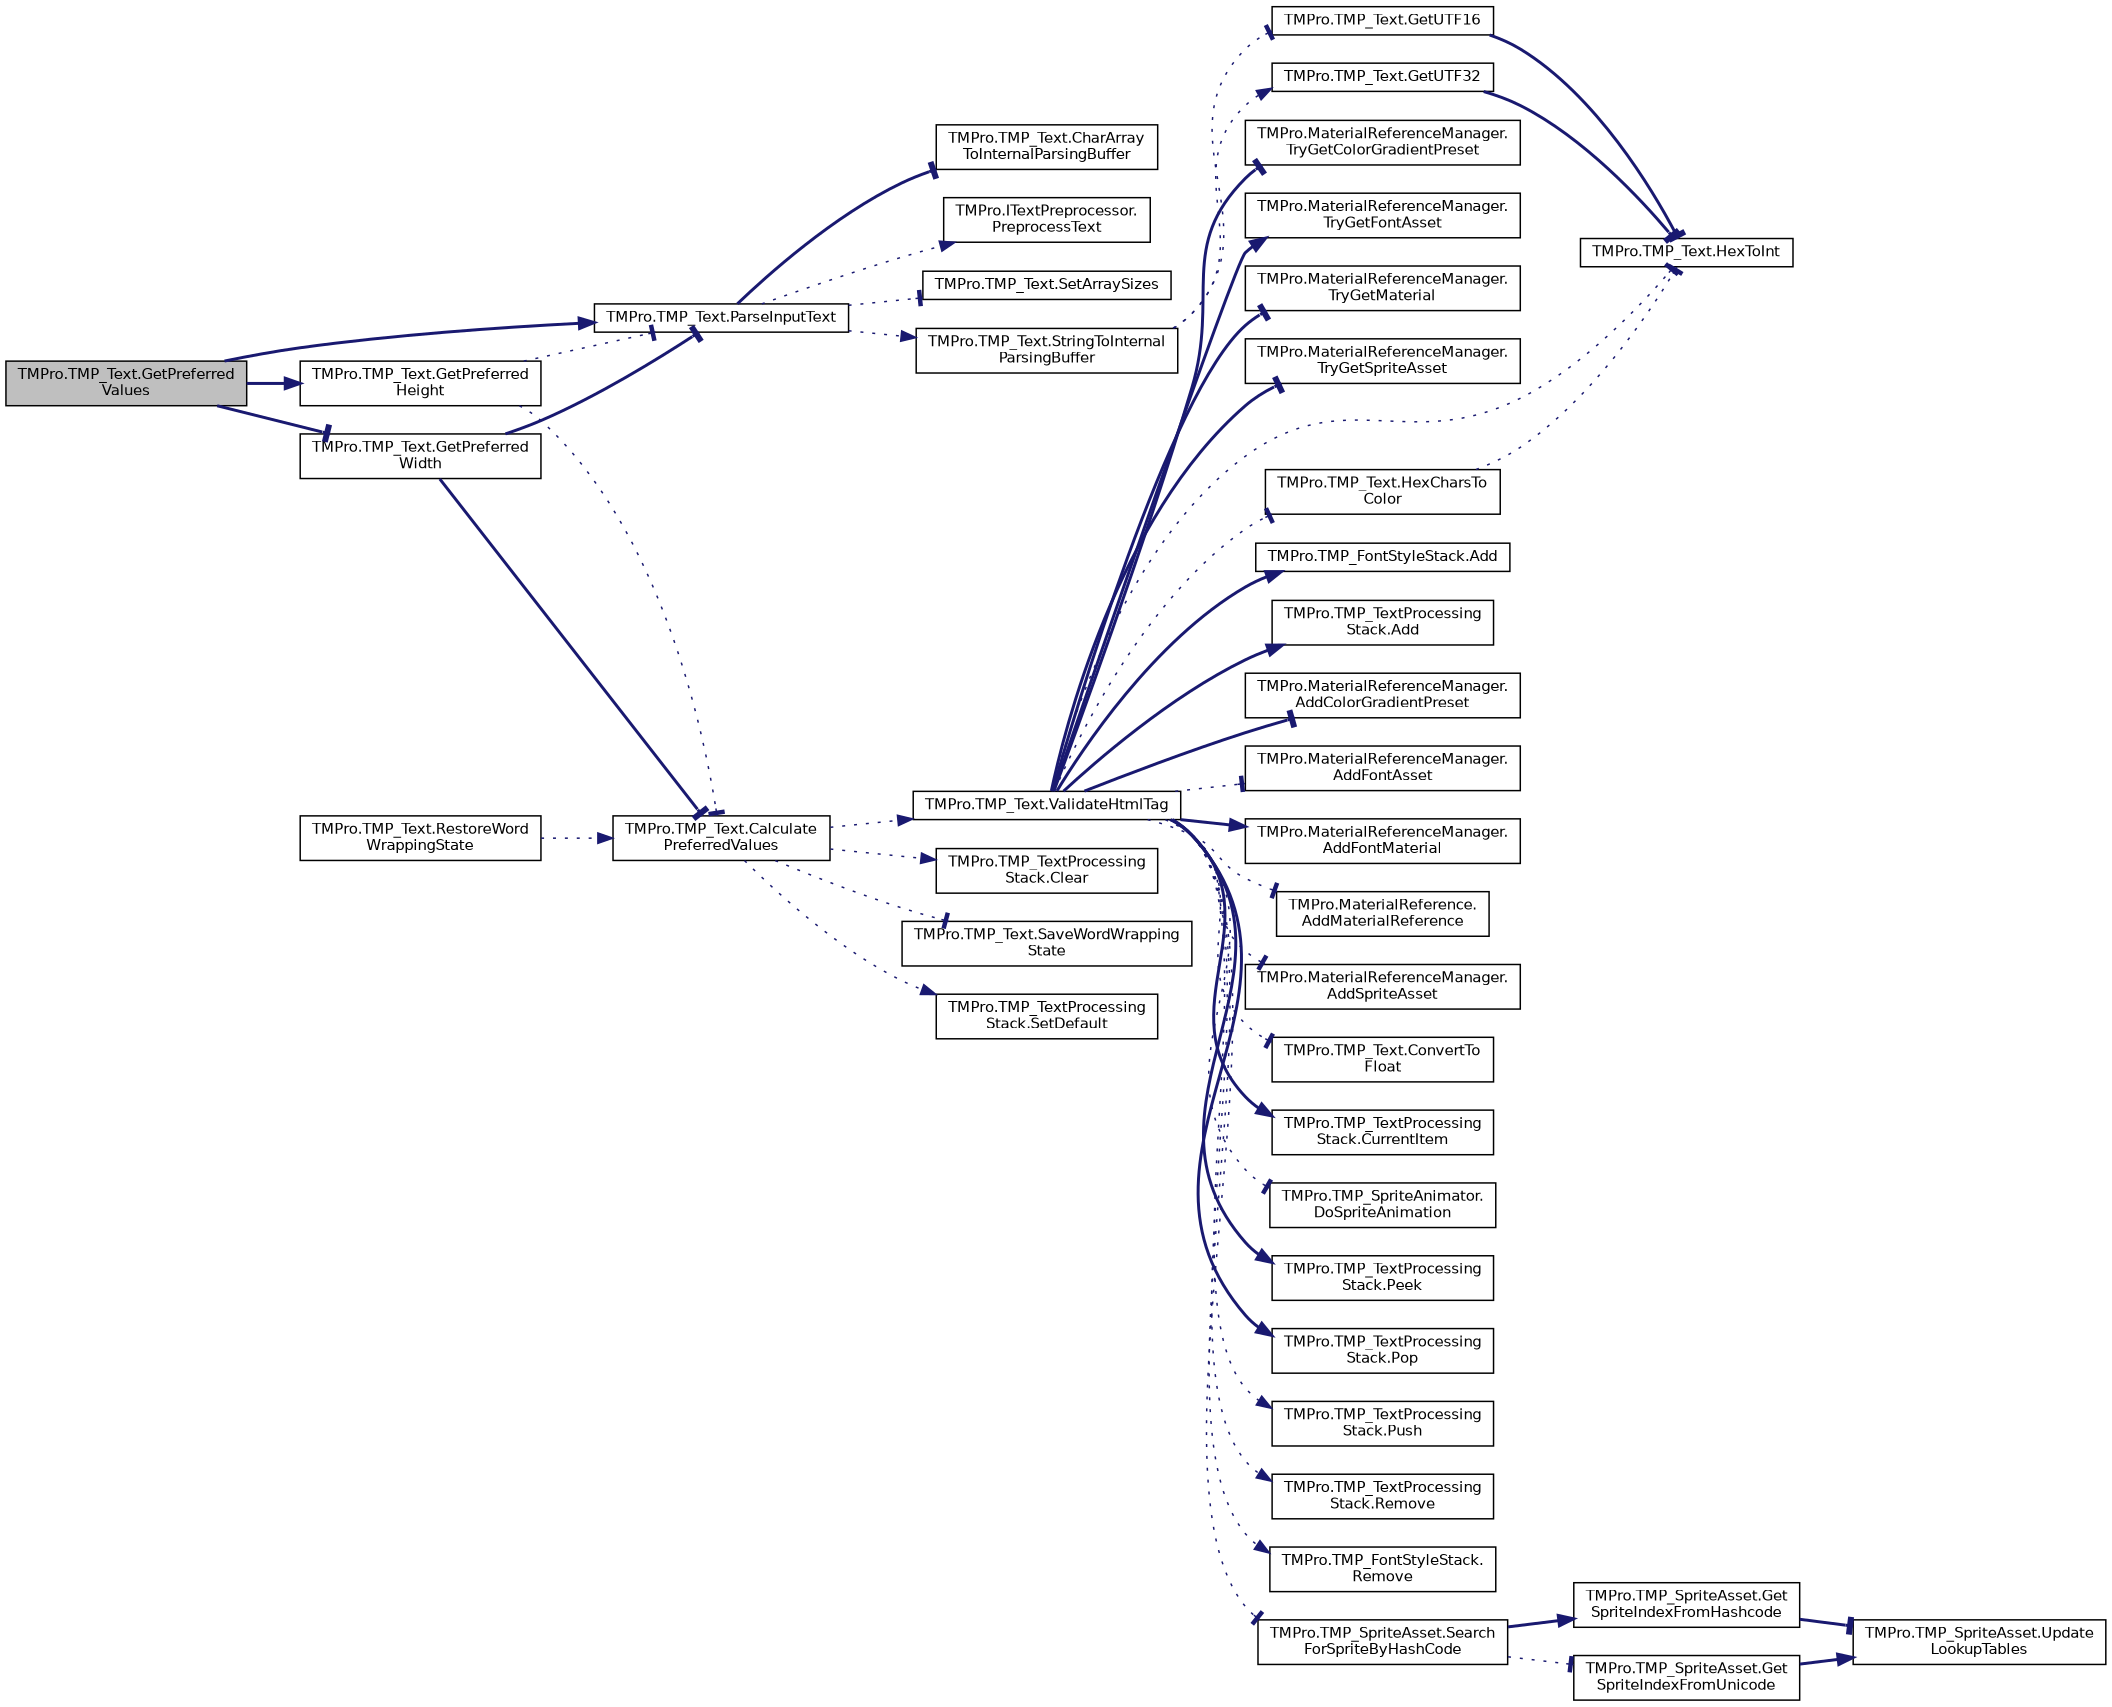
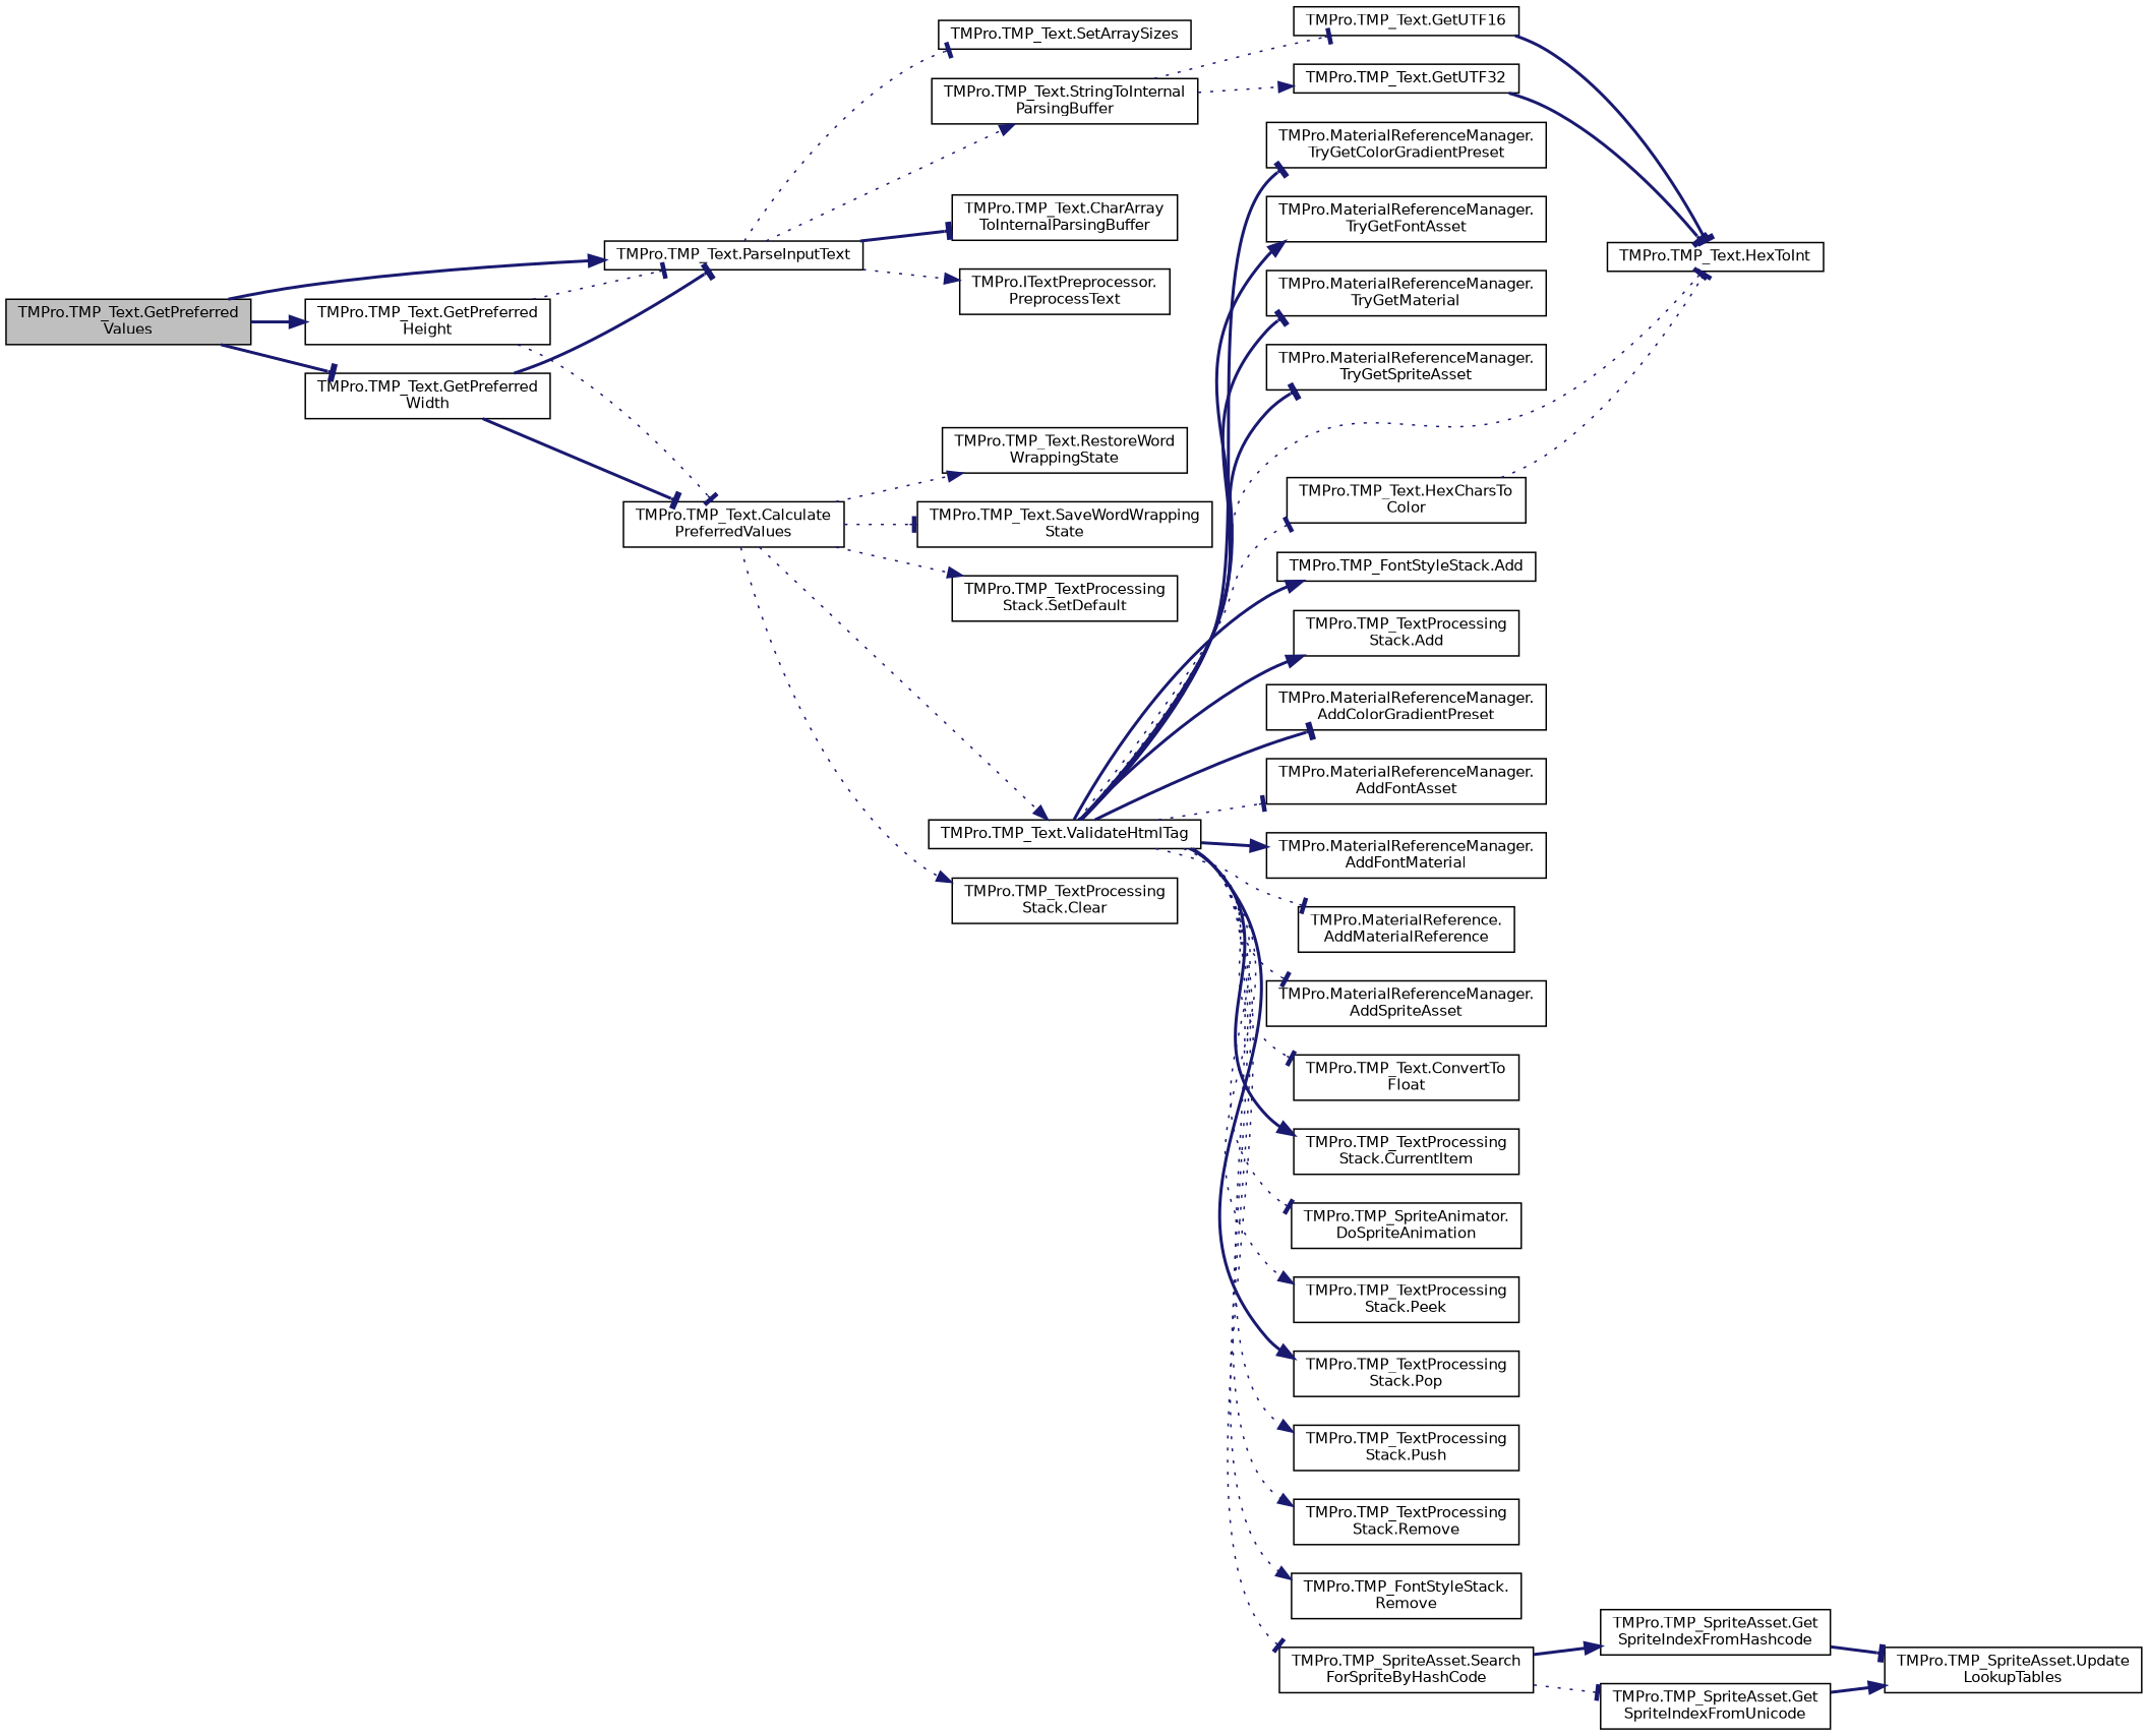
  digraph {
    rankdir=LR
    node [color=black fillcolor=white fontname=Helvetica fontsize=10 shape=record style=filled]
    edge [arrowhead=tee color=midnightblue fontname=Helvetica fontsize=10 labelfontname=Helvetica labelfontsize=10 style=dotted]
    n1 [fillcolor=grey75 fontcolor=black height=0.2 label="TMPro.TMP_Text.GetPreferred\lValues" width=0.4]
    n2 [height=0.2 label="TMPro.TMP_Text.GetPreferred\lHeight" width=0.4]
    n3 [height=0.2 label="TMPro.TMP_Text.ParseInputText" width=0.4]
    n4 [height=0.2 label="TMPro.TMP_Text.GetPreferred\lWidth" width=0.4]
    n5 [height=0.2 label="TMPro.TMP_Text.Calculate\lPreferredValues" width=0.4]
    n6 [height=0.2 label="TMPro.TMP_Text.CharArray\lToInternalParsingBuffer" width=0.4]
    n7 [height=0.2 label="TMPro.ITextPreprocessor.\lPreprocessText" width=0.4]
    n8 [height=0.2 label="TMPro.TMP_Text.SetArraySizes" width=0.4]
    n9 [height=0.2 label="TMPro.TMP_Text.StringToInternal\lParsingBuffer" width=0.4]
    n10 [height=0.2 label="TMPro.TMP_TextProcessing\lStack.Clear" width=0.4]
    n11 [height=0.2 label="TMPro.TMP_Text.RestoreWord\lWrappingState" width=0.4]
    n12 [height=0.2 label="TMPro.TMP_Text.SaveWordWrapping\lState" width=0.4]
    n13 [height=0.2 label="TMPro.TMP_TextProcessing\lStack.SetDefault" width=0.4]
    n14 [height=0.2 label="TMPro.TMP_Text.ValidateHtmlTag" width=0.4]
    n15 [height=0.2 label="TMPro.TMP_FontStyleStack.Add" width=0.4]
    n16 [height=0.2 label="TMPro.TMP_TextProcessing\lStack.Add" width=0.4]
    n17 [height=0.2 label="TMPro.MaterialReferenceManager.\lAddColorGradientPreset" width=0.4]
    n18 [height=0.2 label="TMPro.MaterialReferenceManager.\lAddFontAsset" width=0.4]
    n19 [height=0.2 label="TMPro.MaterialReferenceManager.\lAddFontMaterial" width=0.4]
    n20 [height=0.2 label="TMPro.MaterialReference.\lAddMaterialReference" width=0.4]
    n21 [height=0.2 label="TMPro.MaterialReferenceManager.\lAddSpriteAsset" width=0.4]
    n22 [height=0.2 label="TMPro.TMP_Text.ConvertTo\lFloat" width=0.4]
    n23 [height=0.2 label="TMPro.TMP_TextProcessing\lStack.CurrentItem" width=0.4]
    n24 [height=0.2 label="TMPro.TMP_SpriteAnimator.\lDoSpriteAnimation" width=0.4]
    n25 [height=0.2 label="TMPro.TMP_Text.HexCharsTo\lColor" width=0.4]
    n26 [height=0.2 label="TMPro.TMP_Text.HexToInt" width=0.4]
    n27 [height=0.2 label="TMPro.TMP_TextProcessing\lStack.Peek" width=0.4]
    n28 [height=0.2 label="TMPro.TMP_TextProcessing\lStack.Pop" width=0.4]
    n29 [height=0.2 label="TMPro.TMP_TextProcessing\lStack.Push" width=0.4]
    n30 [height=0.2 label="TMPro.TMP_TextProcessing\lStack.Remove" width=0.4]
    n31 [height=0.2 label="TMPro.TMP_FontStyleStack.\lRemove" width=0.4]
    n32 [height=0.2 label="TMPro.TMP_SpriteAsset.Search\lForSpriteByHashCode" width=0.4]
    n33 [height=0.2 label="TMPro.MaterialReferenceManager.\lTryGetColorGradientPreset" width=0.4]
    n34 [height=0.2 label="TMPro.MaterialReferenceManager.\lTryGetFontAsset" width=0.4]
    n35 [height=0.2 label="TMPro.MaterialReferenceManager.\lTryGetMaterial" width=0.4]
    n36 [height=0.2 label="TMPro.MaterialReferenceManager.\lTryGetSpriteAsset" width=0.4]
    n37 [height=0.2 label="TMPro.TMP_SpriteAsset.Get\lSpriteIndexFromHashcode" width=0.4]
    n38 [height=0.2 label="TMPro.TMP_SpriteAsset.Get\lSpriteIndexFromUnicode" width=0.4]
    n39 [height=0.2 label="TMPro.TMP_SpriteAsset.Update\lLookupTables" width=0.4]
    n40 [height=0.2 label="TMPro.TMP_Text.GetUTF16" width=0.4]
    n41 [height=0.2 label="TMPro.TMP_Text.GetUTF32" width=0.4]
    n1 -> n2 [arrowhead=normal style=bold]
    n1 -> n3 [arrowhead=normal style=bold]
    n1 -> n4 [style=bold]
    n2 -> n3
    n2 -> n5
    n3 -> n6 [style=bold]
    n3 -> n7 [arrowhead=normal]
    n3 -> n8
    n3 -> n9 [arrowhead=normal]
    n4 -> n3 [style=bold]
    n4 -> n5 [style=bold]
    n5 -> n10 [arrowhead=normal]
-   n11 -> n5 [arrowhead=normal]
+   n5 -> n11 [arrowhead=normal]
    n5 -> n12
    n5 -> n13 [arrowhead=normal]
    n5 -> n14 [arrowhead=normal]
    n9 -> n40
    n9 -> n41 [arrowhead=normal]
    n14 -> n15 [arrowhead=normal style=bold]
    n14 -> n16 [arrowhead=normal style=bold]
    n14 -> n17 [style=bold]
    n14 -> n18
    n14 -> n19 [arrowhead=normal style=bold]
    n14 -> n20
    n14 -> n21
    n14 -> n22
    n14 -> n23 [arrowhead=normal style=bold]
    n14 -> n24
    n14 -> n25
    n14 -> n26
-   n14 -> n27 [arrowhead=normal style=bold]
+   n14 -> n27 [arrowhead=normal]
    n14 -> n28 [arrowhead=normal style=bold]
    n14 -> n29 [arrowhead=normal]
    n14 -> n30 [arrowhead=normal]
    n14 -> n31 [arrowhead=normal]
    n14 -> n32
    n14 -> n33 [style=bold]
    n14 -> n34 [arrowhead=normal style=bold]
    n14 -> n35 [style=bold]
    n14 -> n36 [style=bold]
    n25 -> n26
    n32 -> n37 [arrowhead=normal style=bold]
    n32 -> n38
    n37 -> n39 [style=bold]
    n38 -> n39 [arrowhead=normal style=bold]
    n40 -> n26 [style=bold]
    n41 -> n26 [style=bold]
  }
